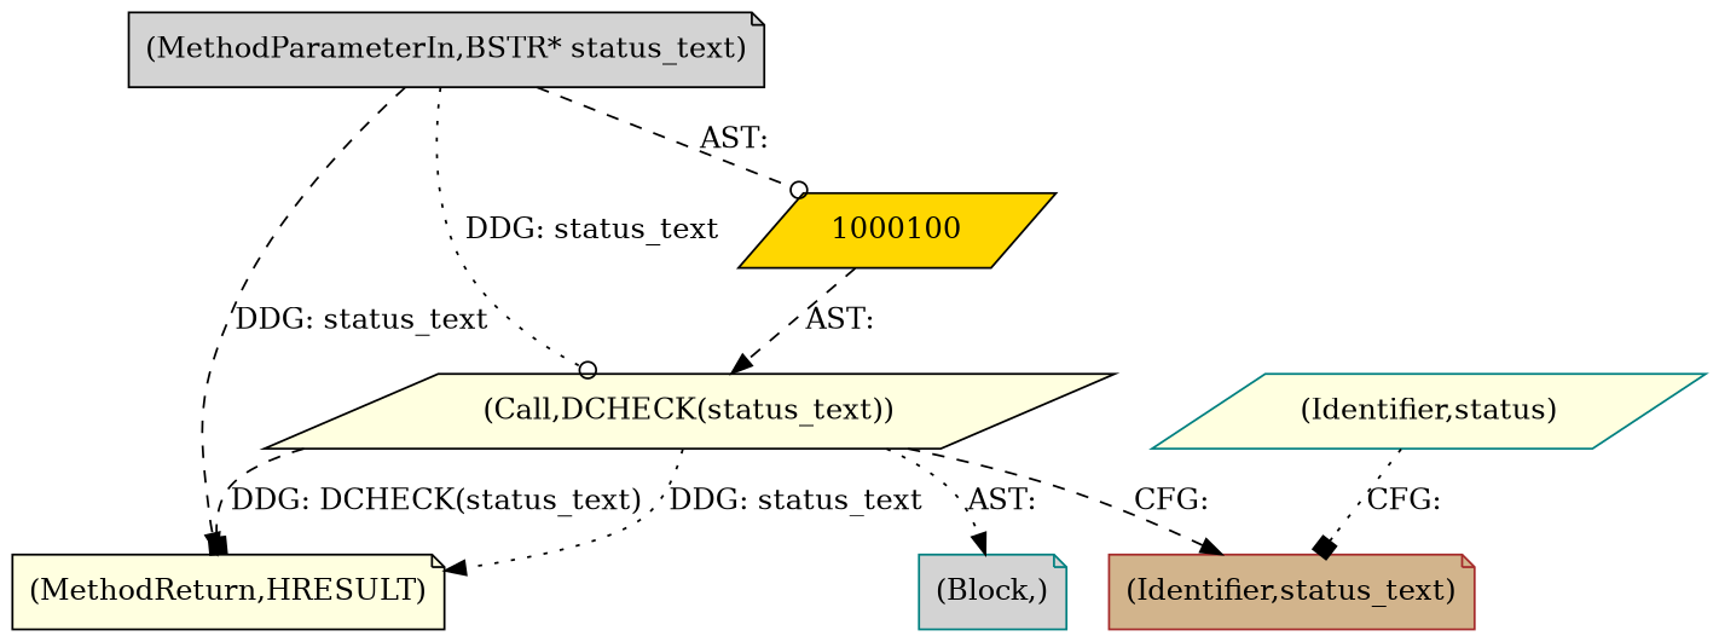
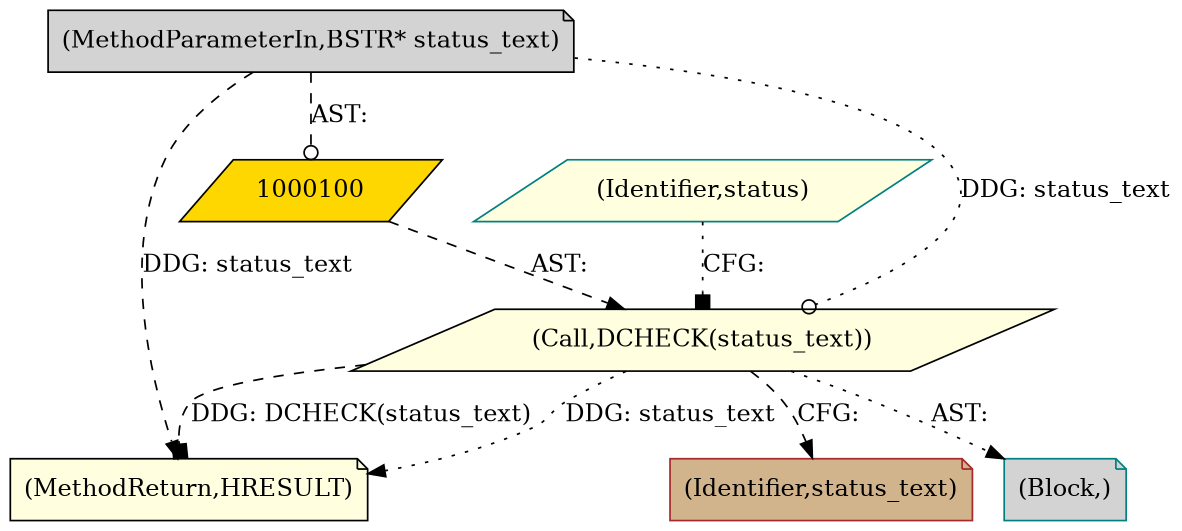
  digraph {
    node [color=black fillcolor=lightyellow shape=note style=filled]
    edge [arrowhead=normal style=dashed]
    n1 [fillcolor=lightgrey label="(MethodParameterIn,BSTR* status_text)"]
    n2 [label="(Call,DCHECK(status_text))" shape=parallelogram]
    n3 [label="(MethodReturn,HRESULT)"]
    1000100 [fillcolor=gold shape=parallelogram]
    n5 [color=brown fillcolor=tan label="(Identifier,status_text)"]
    n6 [color=teal fillcolor=lightgrey label="(Block,)"]
    n7 [color=teal label="(Identifier,status)" shape=parallelogram]
    n1 -> n2 [arrowhead=odot label="DDG: status_text" style=dotted]
    n1 -> n3 [label="DDG: status_text"]
    n1 -> 1000100 [arrowhead=odot label="AST: "]
    n2 -> n3 [arrowhead=box label="DDG: DCHECK(status_text)"]
    n2 -> n3 [label="DDG: status_text" style=dotted]
    n2 -> n5 [label="CFG: "]
    n2 -> n6 [label="AST: " style=dotted]
    1000100 -> n2 [label="AST: "]
-   n7 -> n5 [arrowhead=box label="CFG: " style=dotted]
+   n7 -> n2 [arrowhead=box label="CFG: " style=dotted]
  }
